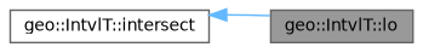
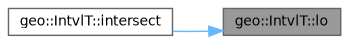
  digraph {
    rankdir=RL
    node [fontname=Helvetica fontsize=10 shape=box style=filled]
    n1 [color=gray40 fillcolor=grey60 fontcolor=black height=0.2 label="geo::IntvlT::lo" width=0.4]
    n2 [color=grey40 fillcolor=white height=0.2 label="geo::IntvlT::intersect" width=0.4]
-   n2 -> n1 [color=steelblue1 dir=back fontname=Helvetica fontsize=10 labelfontname=Helvetica labelfontsize=10 style=solid]
+   n1 -> n2 [color=steelblue1 dir=back fontname=Helvetica fontsize=10 labelfontname=Helvetica labelfontsize=10 style=solid]
  }
